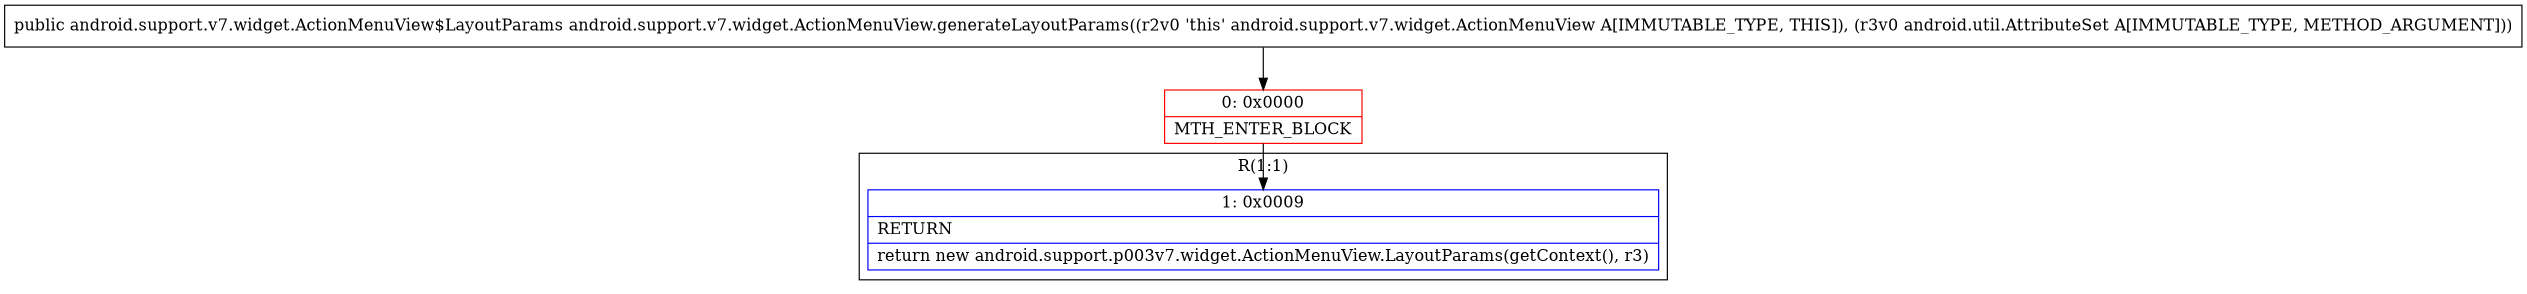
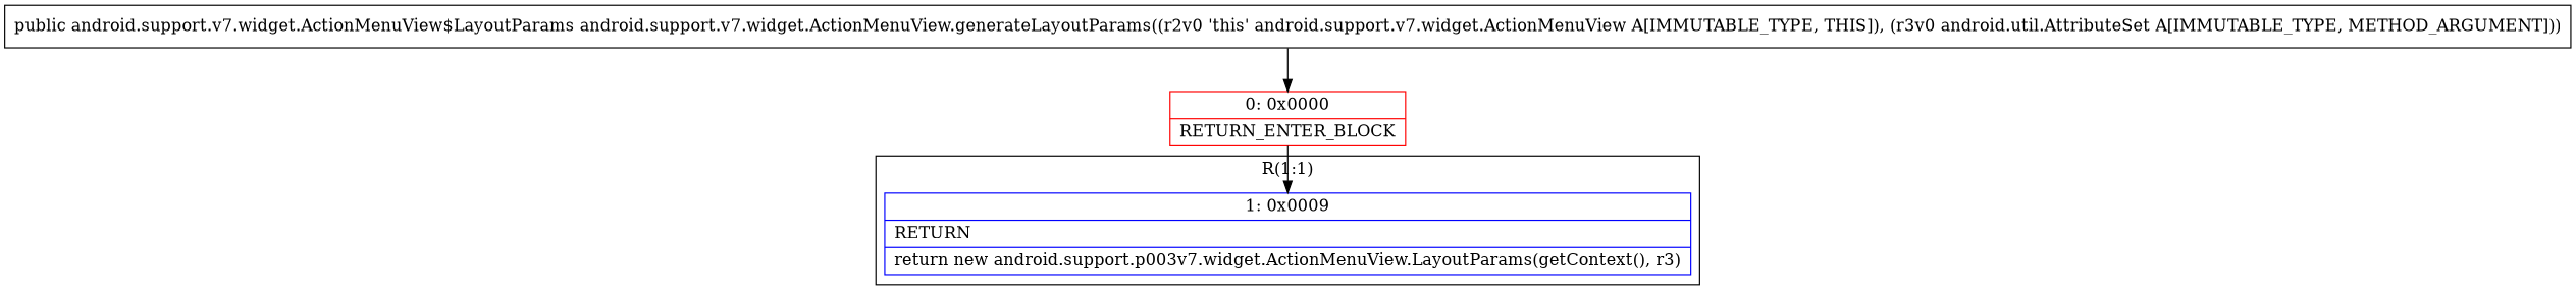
  digraph {
    node [shape=record]
    n1 [color=blue label="{1\:\ 0x0009|RETURN\l|return new android.support.p003v7.widget.ActionMenuView.LayoutParams(getContext(), r3)\l}"]
-   n2 [color=red label="{0\:\ 0x0000|MTH_ENTER_BLOCK\l}"]
+   n2 [color=red label="{0\:\ 0x0000|RETURN_ENTER_BLOCK\l}"]
    n3 [label="{public android.support.v7.widget.ActionMenuView$LayoutParams android.support.v7.widget.ActionMenuView.generateLayoutParams((r2v0 'this' android.support.v7.widget.ActionMenuView A[IMMUTABLE_TYPE, THIS]), (r3v0 android.util.AttributeSet A[IMMUTABLE_TYPE, METHOD_ARGUMENT])) }"]
    subgraph cluster_1 {
      label="R(1:1)"
      n1
    }
    n2 -> n1
    n3 -> n2
  }
